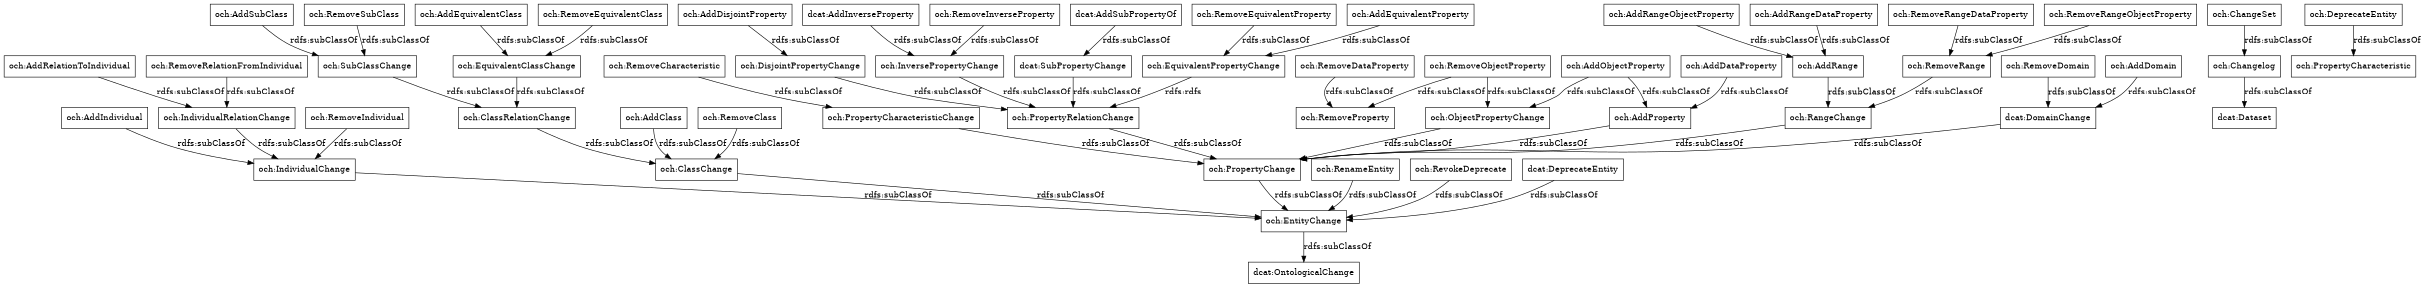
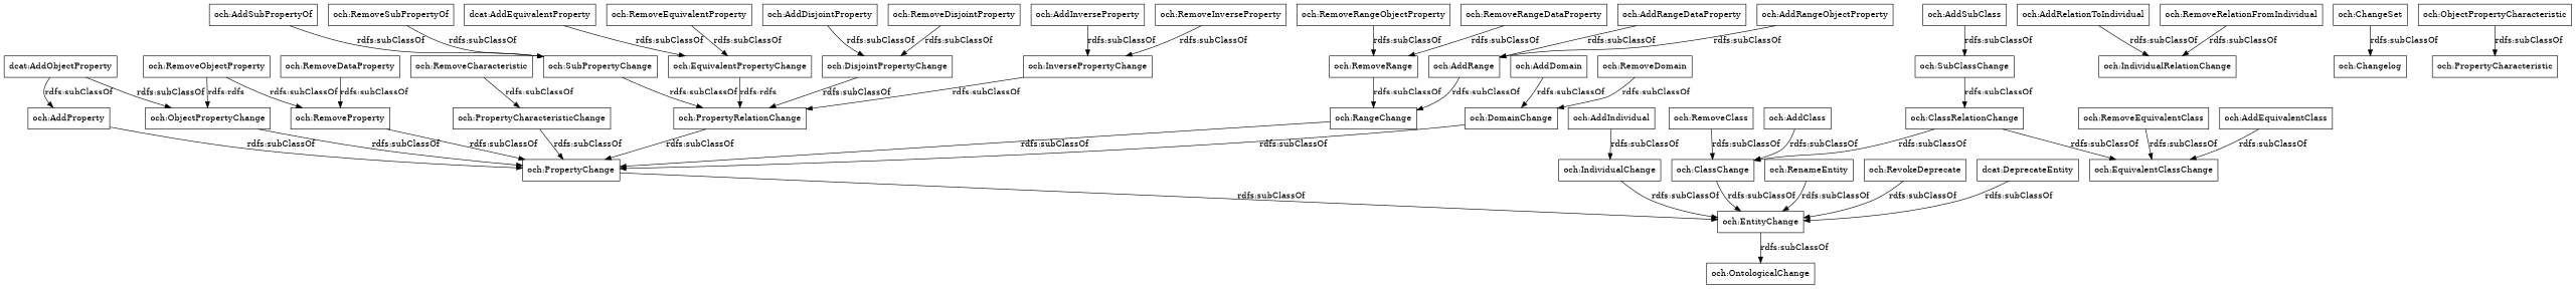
  digraph {
    rankdir=TB
    node [color=black shape=rectangle]
    "och:RemoveObjectProperty"
    "och:ObjectPropertyChange"
    "och:RemoveProperty"
    "och:PropertyChange"
    "och:RemoveCharacteristic"
    "och:PropertyCharacteristicChange"
-   "och:RemoveIndividual"
    "och:IndividualChange"
    "och:EntityChange"
    "och:AddIndividual"
    "och:RemoveEquivalentProperty"
    "och:EquivalentPropertyChange"
    "och:PropertyRelationChange"
    "och:DisjointPropertyChange"
    "och:AddRelationToIndividual"
    "och:IndividualRelationChange"
-   "och:OntologicalChange" [label="dcat:OntologicalChange"]
+   "och:OntologicalChange"
    "och:ClassChange"
    "och:RangeChange"
    "och:RemoveClass"
    "och:AddSubClass"
    "och:SubClassChange"
    "och:ClassRelationChange"
    "och:AddClass"
    "och:RemoveDataProperty"
    "och:RenameEntity"
    "och:RevokeDeprecate"
+   "och:RemoveDisjointProperty"
    "och:AddRangeObjectProperty"
    "och:AddRange"
    "och:AddProperty"
    "och:ChangeSet"
    "och:Changelog"
-   "dcat:Dataset"
    "och:AddEquivalentClass"
    "och:EquivalentClassChange"
    "och:RemoveInverseProperty"
    "och:InversePropertyChange"
    "och:RemoveEquivalentClass"
    "och:RemoveDomain"
-   "och:DomainChange" [label="dcat:DomainChange"]
+   "och:DomainChange"
    "och:AddDisjointProperty"
-   "och:RemoveSubClass"
-   "och:AddInverseProperty" [label="dcat:AddInverseProperty"]
+   "och:AddInverseProperty"
    n45 [label="dcat:DeprecateEntity"]
    "och:RemoveRelationFromIndividual"
-   "och:AddEquivalentProperty"
-   "och:SubPropertyChange" [label="dcat:SubPropertyChange"]
-   "och:AddDataProperty"
-   "och:AddObjectProperty"
+   "och:AddEquivalentProperty" [label="dcat:AddEquivalentProperty"]
+   "och:SubPropertyChange"
+   "och:AddObjectProperty" [label="dcat:AddObjectProperty"]
    "och:RemoveRange"
+   "och:RemoveSubPropertyOf"
    "och:AddDomain"
-   "och:AddSubPropertyOf" [label="dcat:AddSubPropertyOf"]
+   "och:AddSubPropertyOf"
    "och:AddRangeDataProperty"
-   "och:ObjectPropertyCharacteristic" [label="och:DeprecateEntity"]
+   "och:ObjectPropertyCharacteristic"
    "och:PropertyCharacteristic"
    "och:RemoveRangeDataProperty"
    "och:RemoveRangeObjectProperty"
-   "och:RemoveObjectProperty" -> "och:ObjectPropertyChange" [label="rdfs:subClassOf"]
+   "och:RemoveObjectProperty" -> "och:ObjectPropertyChange" [label="rdfs:rdfs"]
    "och:RemoveObjectProperty" -> "och:RemoveProperty" [label="rdfs:subClassOf"]
    "och:ObjectPropertyChange" -> "och:PropertyChange" [label="rdfs:subClassOf"]
+   "och:RemoveProperty" -> "och:PropertyChange" [label="rdfs:subClassOf"]
    "och:PropertyChange" -> "och:EntityChange" [label="rdfs:subClassOf"]
    "och:RemoveCharacteristic" -> "och:PropertyCharacteristicChange" [label="rdfs:subClassOf"]
    "och:PropertyCharacteristicChange" -> "och:PropertyChange" [label="rdfs:subClassOf"]
-   "och:RemoveIndividual" -> "och:IndividualChange" [label="rdfs:subClassOf"]
    "och:IndividualChange" -> "och:EntityChange" [label="rdfs:subClassOf"]
    "och:EntityChange" -> "och:OntologicalChange" [label="rdfs:subClassOf"]
    "och:AddIndividual" -> "och:IndividualChange" [label="rdfs:subClassOf"]
    "och:RemoveEquivalentProperty" -> "och:EquivalentPropertyChange" [label="rdfs:subClassOf"]
    "och:EquivalentPropertyChange" -> "och:PropertyRelationChange" [label="rdfs:rdfs"]
    "och:PropertyRelationChange" -> "och:PropertyChange" [label="rdfs:subClassOf"]
    "och:DisjointPropertyChange" -> "och:PropertyRelationChange" [label="rdfs:subClassOf"]
    "och:AddRelationToIndividual" -> "och:IndividualRelationChange" [label="rdfs:subClassOf"]
-   "och:IndividualRelationChange" -> "och:IndividualChange" [label="rdfs:subClassOf"]
    "och:ClassChange" -> "och:EntityChange" [label="rdfs:subClassOf"]
    "och:RangeChange" -> "och:PropertyChange" [label="rdfs:subClassOf"]
    "och:RemoveClass" -> "och:ClassChange" [label="rdfs:subClassOf"]
    "och:AddSubClass" -> "och:SubClassChange" [label="rdfs:subClassOf"]
    "och:SubClassChange" -> "och:ClassRelationChange" [label="rdfs:subClassOf"]
    "och:ClassRelationChange" -> "och:ClassChange" [label="rdfs:subClassOf"]
    "och:AddClass" -> "och:ClassChange" [label="rdfs:subClassOf"]
    "och:RemoveDataProperty" -> "och:RemoveProperty" [label="rdfs:subClassOf"]
    "och:RenameEntity" -> "och:EntityChange" [label="rdfs:subClassOf"]
    "och:RevokeDeprecate" -> "och:EntityChange" [label="rdfs:subClassOf"]
+   "och:RemoveDisjointProperty" -> "och:DisjointPropertyChange" [label="rdfs:subClassOf"]
    "och:AddRangeObjectProperty" -> "och:AddRange" [label="rdfs:subClassOf"]
    "och:AddRange" -> "och:RangeChange" [label="rdfs:subClassOf"]
    "och:AddProperty" -> "och:PropertyChange" [label="rdfs:subClassOf"]
    "och:ChangeSet" -> "och:Changelog" [label="rdfs:subClassOf"]
-   "och:Changelog" -> "dcat:Dataset" [label="rdfs:subClassOf"]
    "och:AddEquivalentClass" -> "och:EquivalentClassChange" [label="rdfs:subClassOf"]
-   "och:EquivalentClassChange" -> "och:ClassRelationChange" [label="rdfs:subClassOf"]
+   "och:ClassRelationChange" -> "och:EquivalentClassChange" [label="rdfs:subClassOf"]
    "och:RemoveInverseProperty" -> "och:InversePropertyChange" [label="rdfs:subClassOf"]
    "och:InversePropertyChange" -> "och:PropertyRelationChange" [label="rdfs:subClassOf"]
    "och:RemoveEquivalentClass" -> "och:EquivalentClassChange" [label="rdfs:subClassOf"]
    "och:RemoveDomain" -> "och:DomainChange" [label="rdfs:subClassOf"]
    "och:DomainChange" -> "och:PropertyChange" [label="rdfs:subClassOf"]
    "och:AddDisjointProperty" -> "och:DisjointPropertyChange" [label="rdfs:subClassOf"]
-   "och:RemoveSubClass" -> "och:SubClassChange" [label="rdfs:subClassOf"]
    "och:AddInverseProperty" -> "och:InversePropertyChange" [label="rdfs:subClassOf"]
    n45 -> "och:EntityChange" [label="rdfs:subClassOf"]
    "och:RemoveRelationFromIndividual" -> "och:IndividualRelationChange" [label="rdfs:subClassOf"]
    "och:AddEquivalentProperty" -> "och:EquivalentPropertyChange" [label="rdfs:subClassOf"]
    "och:SubPropertyChange" -> "och:PropertyRelationChange" [label="rdfs:subClassOf"]
-   "och:AddDataProperty" -> "och:AddProperty" [label="rdfs:subClassOf"]
    "och:AddObjectProperty" -> "och:ObjectPropertyChange" [label="rdfs:subClassOf"]
    "och:AddObjectProperty" -> "och:AddProperty" [label="rdfs:subClassOf"]
    "och:RemoveRange" -> "och:RangeChange" [label="rdfs:subClassOf"]
+   "och:RemoveSubPropertyOf" -> "och:SubPropertyChange" [label="rdfs:subClassOf"]
    "och:AddDomain" -> "och:DomainChange" [label="rdfs:subClassOf"]
    "och:AddSubPropertyOf" -> "och:SubPropertyChange" [label="rdfs:subClassOf"]
    "och:AddRangeDataProperty" -> "och:AddRange" [label="rdfs:subClassOf"]
    "och:ObjectPropertyCharacteristic" -> "och:PropertyCharacteristic" [label="rdfs:subClassOf"]
    "och:RemoveRangeDataProperty" -> "och:RemoveRange" [label="rdfs:subClassOf"]
    "och:RemoveRangeObjectProperty" -> "och:RemoveRange" [label="rdfs:subClassOf"]
  }
